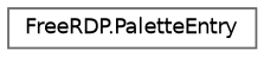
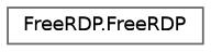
  digraph {
    rankdir=LR
-   n1 [color=grey40 fillcolor=white fontname=Helvetica fontsize=10 height=0.2 label="FreeRDP.PaletteEntry" shape=box style=filled width=0.4]
+   n1 [color=grey40 fillcolor=white fontname=Helvetica fontsize=10 height=0.2 label="FreeRDP.FreeRDP" shape=box style=filled width=0.4]
  }
